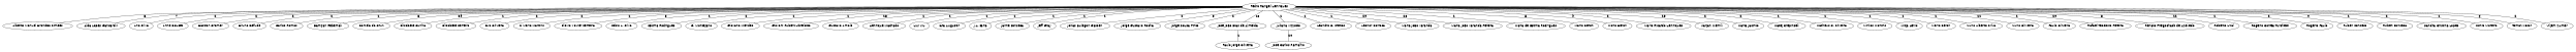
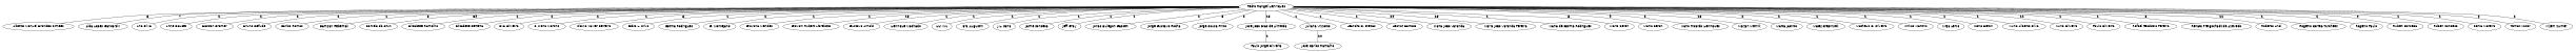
  digraph {
    fontname="DejaVu Sans"
    node [fontname="DejaVu Sans"]
    edge [arrowhead=none fontname="DejaVu Sans"]
    "Pedro Rangel Henriques"
    "Alberto Manuel Brandão Simões"
    "Alda Lopes Gancarski"
    "Ana Silva"
    "Anne Doucet"
    "Bastian Cramer"
    "Bruno Defude"
    "Carlos Ramos"
    "Damijan Rebernak"
    "Daniela da Cruz"
-   "Elisabete Cunha"
+   "Elisabete Cunha" [label="Elisabete Ramalho"]
    "Elisabete Ferreira"
    "Eva Oliveira"
    "F. Mário Martins"
    "Flávio Xavier Ferreira"
    "Fábio L. Silva"
    "Fátima Rodrigues"
    "G. Montejano"
    "Giovana Mendes"
    "Giovani Rubert Librelotto"
    "Gustavo Arnold"
    "Henrique Machado"
    "Hui Wu"
    "Iara Augustin"
    "J.L. Faria"
    "Jaime Fonseca"
    "Jeff Gray"
    "Jonas Bulegon Gassen"
    "Jorge Gustavo Rocha"
    "Jorge Sousa Pinto"
    "José João Dias de Almeida"
    "Juliana Vizzotto"
    "Leandro O. Freitas"
    "Leonor Barroca"
    "Maria João Varanda"
    "Maria João Varanda Pereira"
    "Maria de Fátima Rodrigues"
    "Mario Berón"
    "Mario Béron"
    "Mario Ricardo Henriques"
    "Marjan Mernik"
    "Marta Jacinto"
    "Matej Crepinsek"
    "Matheus C. Silveira"
    "Mirkos Martins"
    "Mitja Lenic"
    "Mário Béron"
    "Nuno Alberto Silva"
    "Nuno Oliveira"
    "Paulo Oliveira"
    "Rafael Teodósio Pereira"
    "Renato Preigschadt de Azevedo"
    "Roberto Uzal"
    "Rogério Corrêa Turchetti"
    "Rogério Paulo"
    "Ruben Fonseca"
    "Rúben Fonseca"
-   "Sandra Cristina Lopes"
    "Sónia Moreira"
    "Tomaz Kosar"
    "Viljem Zumer"
    "Paulo Jorge Oliveria"
    "José Carlos Ramalho"
    "Pedro Rangel Henriques" -> "Alberto Manuel Brandão Simões" [label=3]
    "Pedro Rangel Henriques" -> "Alda Lopes Gancarski" [label=7]
    "Pedro Rangel Henriques" -> "Ana Silva" [label=2]
    "Pedro Rangel Henriques" -> "Anne Doucet" [label=2]
    "Pedro Rangel Henriques" -> "Bastian Cramer" [label=2]
    "Pedro Rangel Henriques" -> "Bruno Defude" [label=2]
    "Pedro Rangel Henriques" -> "Carlos Ramos" [label=1]
    "Pedro Rangel Henriques" -> "Damijan Rebernak" [label=3]
    "Pedro Rangel Henriques" -> "Daniela da Cruz" [label=39]
    "Pedro Rangel Henriques" -> "Elisabete Cunha" [label=1]
    "Pedro Rangel Henriques" -> "Elisabete Ferreira" [label=2]
    "Pedro Rangel Henriques" -> "Eva Oliveira" [label=2]
    "Pedro Rangel Henriques" -> "F. Mário Martins" [label=1]
    "Pedro Rangel Henriques" -> "Flávio Xavier Ferreira" [label=5]
    "Pedro Rangel Henriques" -> "Fábio L. Silva" [label=1]
    "Pedro Rangel Henriques" -> "Fátima Rodrigues" [label=2]
    "Pedro Rangel Henriques" -> "G. Montejano" [label=1]
    "Pedro Rangel Henriques" -> "Giovana Mendes" [label=1]
    "Pedro Rangel Henriques" -> "Giovani Rubert Librelotto" [label=13]
    "Pedro Rangel Henriques" -> "Gustavo Arnold" [label=1]
    "Pedro Rangel Henriques" -> "Henrique Machado" [label=1]
    "Pedro Rangel Henriques" -> "Hui Wu" [label=1]
    "Pedro Rangel Henriques" -> "Iara Augustin" [label=1]
    "Pedro Rangel Henriques" -> "J.L. Faria" [label=1]
    "Pedro Rangel Henriques" -> "Jaime Fonseca" [label=1]
    "Pedro Rangel Henriques" -> "Jeff Gray" [label=1]
    "Pedro Rangel Henriques" -> "Jonas Bulegon Gassen" [label=2]
    "Pedro Rangel Henriques" -> "Jorge Gustavo Rocha" [label=8]
    "Pedro Rangel Henriques" -> "Jorge Sousa Pinto" [label=2]
    "Pedro Rangel Henriques" -> "José João Dias de Almeida" [label=15]
    "Pedro Rangel Henriques" -> "Juliana Vizzotto" [label=1]
    "Pedro Rangel Henriques" -> "Leandro O. Freitas" [label=1]
    "Pedro Rangel Henriques" -> "Leonor Barroca" [label=1]
    "Pedro Rangel Henriques" -> "Maria João Varanda" [label=20]
    "Pedro Rangel Henriques" -> "Maria João Varanda Pereira" [label=23]
    "Pedro Rangel Henriques" -> "Maria de Fátima Rodrigues" [label=1]
    "Pedro Rangel Henriques" -> "Mario Berón" [label=5]
    "Pedro Rangel Henriques" -> "Mario Béron" [label=9]
    "Pedro Rangel Henriques" -> "Mario Ricardo Henriques" [label=2]
    "Pedro Rangel Henriques" -> "Marjan Mernik" [label=13]
    "Pedro Rangel Henriques" -> "Marta Jacinto" [label=2]
    "Pedro Rangel Henriques" -> "Matej Crepinsek" [label=2]
    "Pedro Rangel Henriques" -> "Matheus C. Silveira" [label=1]
    "Pedro Rangel Henriques" -> "Mirkos Martins" [label=1]
    "Pedro Rangel Henriques" -> "Mitja Lenic" [label=1]
    "Pedro Rangel Henriques" -> "Mário Béron" [label=1]
    "Pedro Rangel Henriques" -> "Nuno Alberto Silva" [label=1]
    "Pedro Rangel Henriques" -> "Nuno Oliveira" [label=11]
    "Pedro Rangel Henriques" -> "Paulo Oliveira" [label=1]
-   "Pedro Rangel Henriques" -> "Rafael Teodósio Pereira" [label=20]
+   "Pedro Rangel Henriques" -> "Rafael Teodósio Pereira" [label=1]
    "Pedro Rangel Henriques" -> "Renato Preigschadt de Azevedo" [label=3]
    "Pedro Rangel Henriques" -> "Roberto Uzal" [label=11]
    "Pedro Rangel Henriques" -> "Rogério Corrêa Turchetti" [label=1]
    "Pedro Rangel Henriques" -> "Rogério Paulo" [label=2]
    "Pedro Rangel Henriques" -> "Ruben Fonseca" [label=0]
    "Pedro Rangel Henriques" -> "Rúben Fonseca" [label=1]
-   "Pedro Rangel Henriques" -> "Sandra Cristina Lopes" [label=2]
    "Pedro Rangel Henriques" -> "Sónia Moreira" [label=1]
    "Pedro Rangel Henriques" -> "Tomaz Kosar" [label=6]
    "Pedro Rangel Henriques" -> "Viljem Zumer" [label=2]
    "José João Dias de Almeida" -> "Paulo Jorge Oliveria" [label=1]
    "Juliana Vizzotto" -> "José Carlos Ramalho" [label=20]
  }
